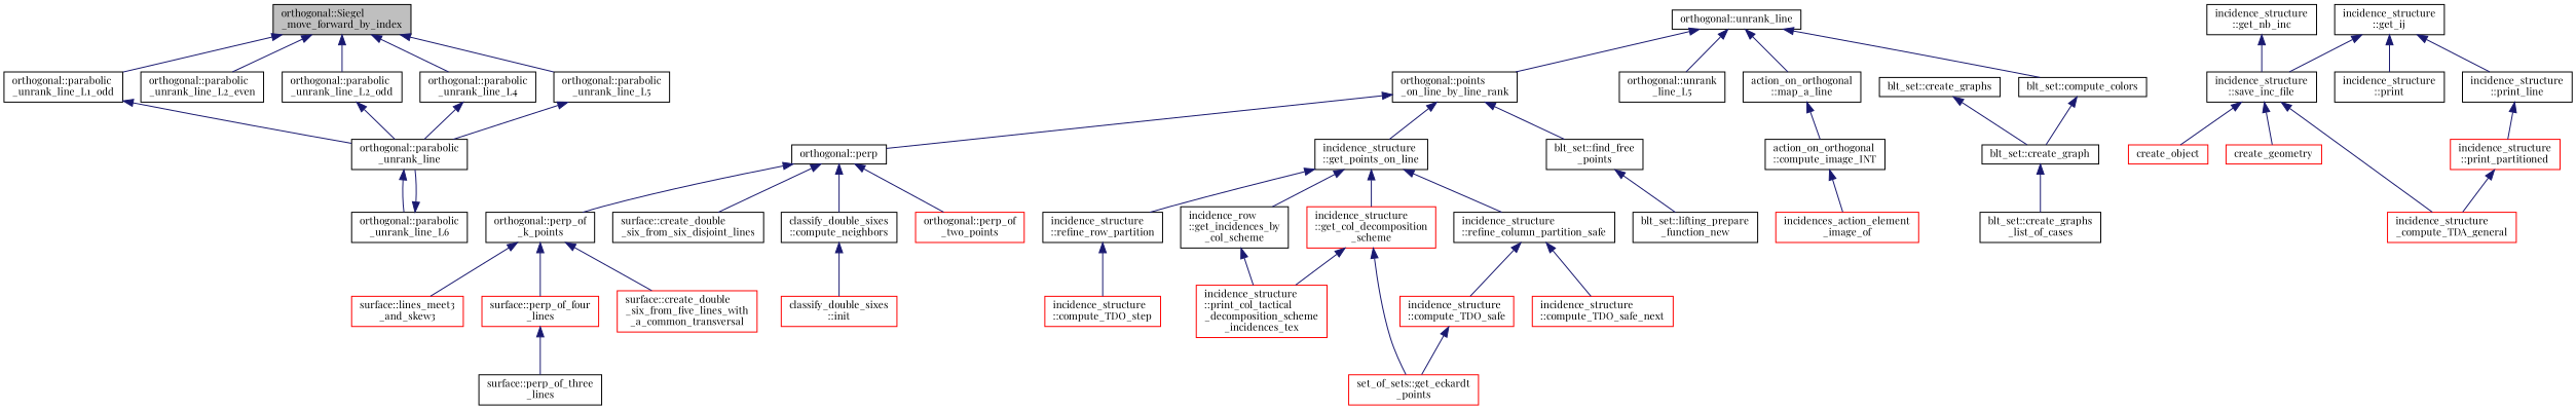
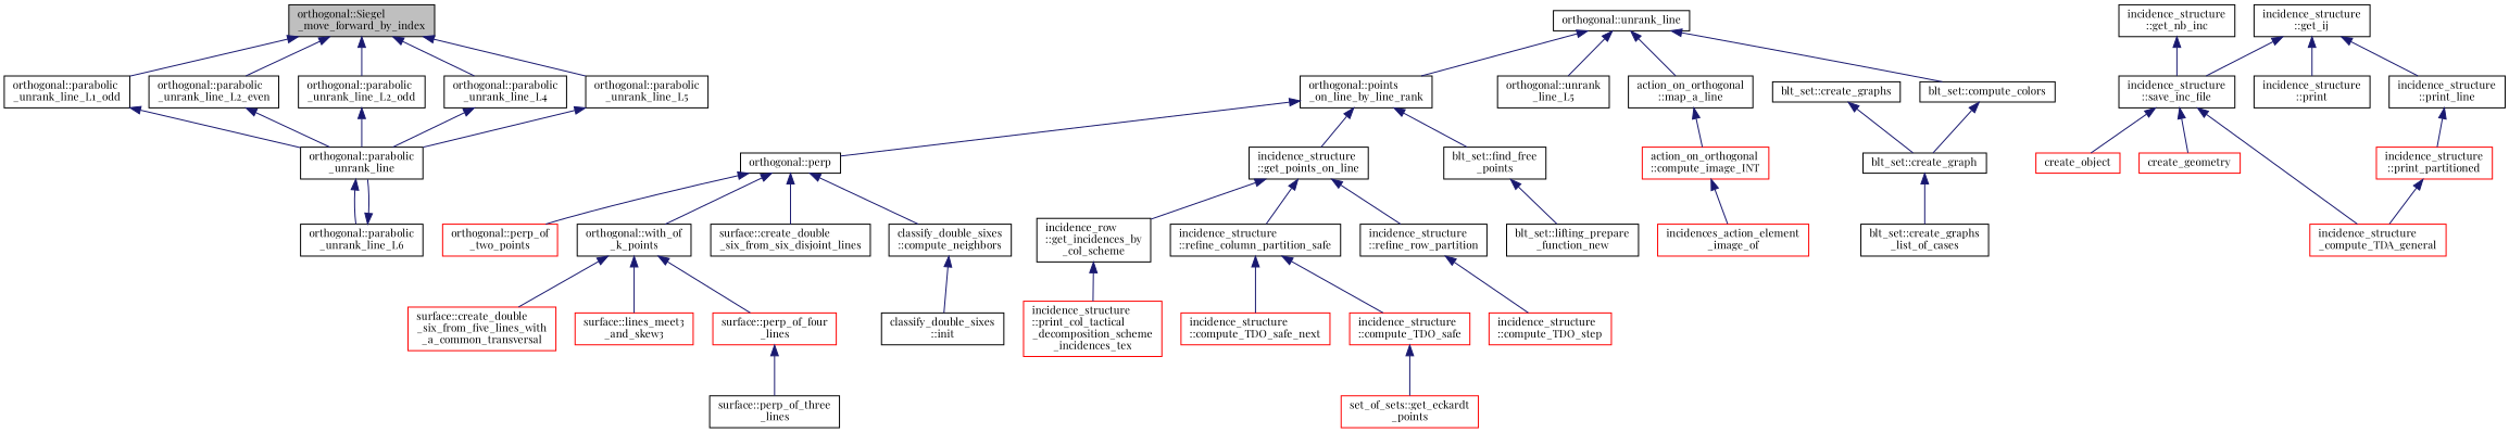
  digraph {
    fontname="Playfair Display"
    rankdir=TB
    node [color=black fillcolor=white fontname="Playfair Display" fontsize=10 shape=record style=filled]
    edge [color=midnightblue dir=back fontname="Playfair Display" fontsize=10 labelfontname=Helvetica labelfontsize=10 style=solid]
    n1 [fillcolor=grey75 fontcolor=black height=0.2 label="orthogonal::Siegel\l_move_forward_by_index" width=0.4]
    n2 [height=0.2 label="orthogonal::parabolic\l_unrank_line_L1_odd" width=0.4]
    n3 [height=0.2 label="orthogonal::parabolic\l_unrank_line_L2_even" width=0.4]
    n4 [height=0.2 label="orthogonal::parabolic\l_unrank_line_L2_odd" width=0.4]
    n5 [height=0.2 label="orthogonal::parabolic\l_unrank_line_L4" width=0.4]
    n6 [height=0.2 label="orthogonal::parabolic\l_unrank_line_L5" width=0.4]
    n7 [height=0.2 label="orthogonal::parabolic\l_unrank_line" width=0.4]
    n8 [height=0.2 label="orthogonal::parabolic\l_unrank_line_L6" width=0.4]
    n9 [height=0.2 label="orthogonal::unrank_line" width=0.4]
    n10 [height=0.2 label="blt_set::compute_colors" width=0.4]
    n11 [height=0.2 label="orthogonal::points\l_on_line_by_line_rank" width=0.4]
    n12 [height=0.2 label="orthogonal::unrank\l_line_L5" width=0.4]
    n13 [height=0.2 label="action_on_orthogonal\l::map_a_line" width=0.4]
    n14 [height=0.2 label="blt_set::create_graph" width=0.4]
    n15 [height=0.2 label="blt_set::find_free\l_points" width=0.4]
    n16 [height=0.2 label="orthogonal::perp" width=0.4]
    n17 [height=0.2 label="incidence_structure\l::get_points_on_line" width=0.4]
    n18 [height=0.2 label="incidence_structure\l::get_ij" width=0.4]
    n19 [height=0.2 label="incidence_structure\l::save_inc_file" width=0.4]
    n20 [height=0.2 label="incidence_structure\l::print" width=0.4]
    n21 [height=0.2 label="incidence_structure\l::print_line" width=0.4]
-   n22 [height=0.2 label="action_on_orthogonal\l::compute_image_INT" width=0.4]
+   n22 [color=red height=0.2 label="action_on_orthogonal\l::compute_image_INT" width=0.4]
    n23 [height=0.2 label="blt_set::create_graphs\l_list_of_cases" width=0.4]
    n24 [height=0.2 label="blt_set::create_graphs" width=0.4]
    n25 [height=0.2 label="blt_set::lifting_prepare\l_function_new" width=0.4]
    n26 [color=red height=0.2 label="orthogonal::perp_of\l_two_points" width=0.4]
-   n27 [height=0.2 label="orthogonal::perp_of\l_k_points" width=0.4]
+   n27 [height=0.2 label="orthogonal::with_of\l_k_points" width=0.4]
    n28 [height=0.2 label="surface::create_double\l_six_from_six_disjoint_lines" width=0.4]
    n29 [height=0.2 label="classify_double_sixes\l::compute_neighbors" width=0.4]
    n30 [height=0.2 label="incidence_structure\l::refine_column_partition_safe" width=0.4]
    n31 [height=0.2 label="incidence_structure\l::refine_row_partition" width=0.4]
    n32 [height=0.2 label="incidence_row\l::get_incidences_by\l_col_scheme" width=0.4]
-   n33 [color=red height=0.2 label="incidence_structure\l::get_col_decomposition\l_scheme" width=0.4]
    n34 [color=red height=0.2 label="surface::lines_meet3\l_and_skew3" width=0.4]
    n35 [color=red height=0.2 label="surface::perp_of_four\l_lines" width=0.4]
    n36 [color=red height=0.2 label="surface::create_double\l_six_from_five_lines_with\l_a_common_transversal" width=0.4]
-   n37 [color=red height=0.2 label="classify_double_sixes\l::init" width=0.4]
+   n37 [height=0.2 label="classify_double_sixes\l::init" width=0.4]
    n38 [height=0.2 label="surface::perp_of_three\l_lines" width=0.4]
    n39 [color=red height=0.2 label="incidence_structure\l::compute_TDO_safe_next" width=0.4]
    n40 [color=red height=0.2 label="incidence_structure\l::compute_TDO_safe" width=0.4]
    n41 [color=red height=0.2 label="incidence_structure\l::compute_TDO_step" width=0.4]
    n42 [color=red height=0.2 label="incidence_structure\l::print_col_tactical\l_decomposition_scheme\l_incidences_tex" width=0.4]
    n43 [color=red height=0.2 label="set_of_sets::get_eckardt\l_points" width=0.4]
    n44 [height=0.2 label="incidence_structure\l::get_nb_inc" width=0.4]
    n45 [color=red height=0.2 label=create_object width=0.4]
    n46 [color=red height=0.2 label=create_geometry width=0.4]
    n47 [color=red height=0.2 label="incidence_structure\l_compute_TDA_general" width=0.4]
    n48 [color=red height=0.2 label="incidence_structure\l::print_partitioned" width=0.4]
    n49 [color=red height=0.2 label="incidences_action_element\l_image_of" width=0.4]
    n1 -> n2
    n1 -> n3
    n1 -> n4
    n1 -> n5
    n1 -> n6
    n2 -> n7
+   n3 -> n7
    n4 -> n7
    n5 -> n7
    n6 -> n7
    n7 -> n8
    n8 -> n7
    n9 -> n10
    n9 -> n11
    n9 -> n12
    n9 -> n13
    n10 -> n14
    n11 -> n15
    n11 -> n16
    n11 -> n17
    n13 -> n22
    n14 -> n23
    n15 -> n25
    n16 -> n26
    n16 -> n27
    n16 -> n28
    n16 -> n29
    n17 -> n30
    n17 -> n31
    n17 -> n32
-   n17 -> n33
    n18 -> n19
    n18 -> n20
    n18 -> n21
    n19 -> n45
    n19 -> n46
    n19 -> n47
    n21 -> n48
    n22 -> n49
    n24 -> n14
    n27 -> n34
    n27 -> n35
    n27 -> n36
    n29 -> n37
    n30 -> n39
    n30 -> n40
    n31 -> n41
    n32 -> n42
-   n33 -> n42
-   n33 -> n43
    n35 -> n38
    n40 -> n43
    n44 -> n19
    n48 -> n47
  }
